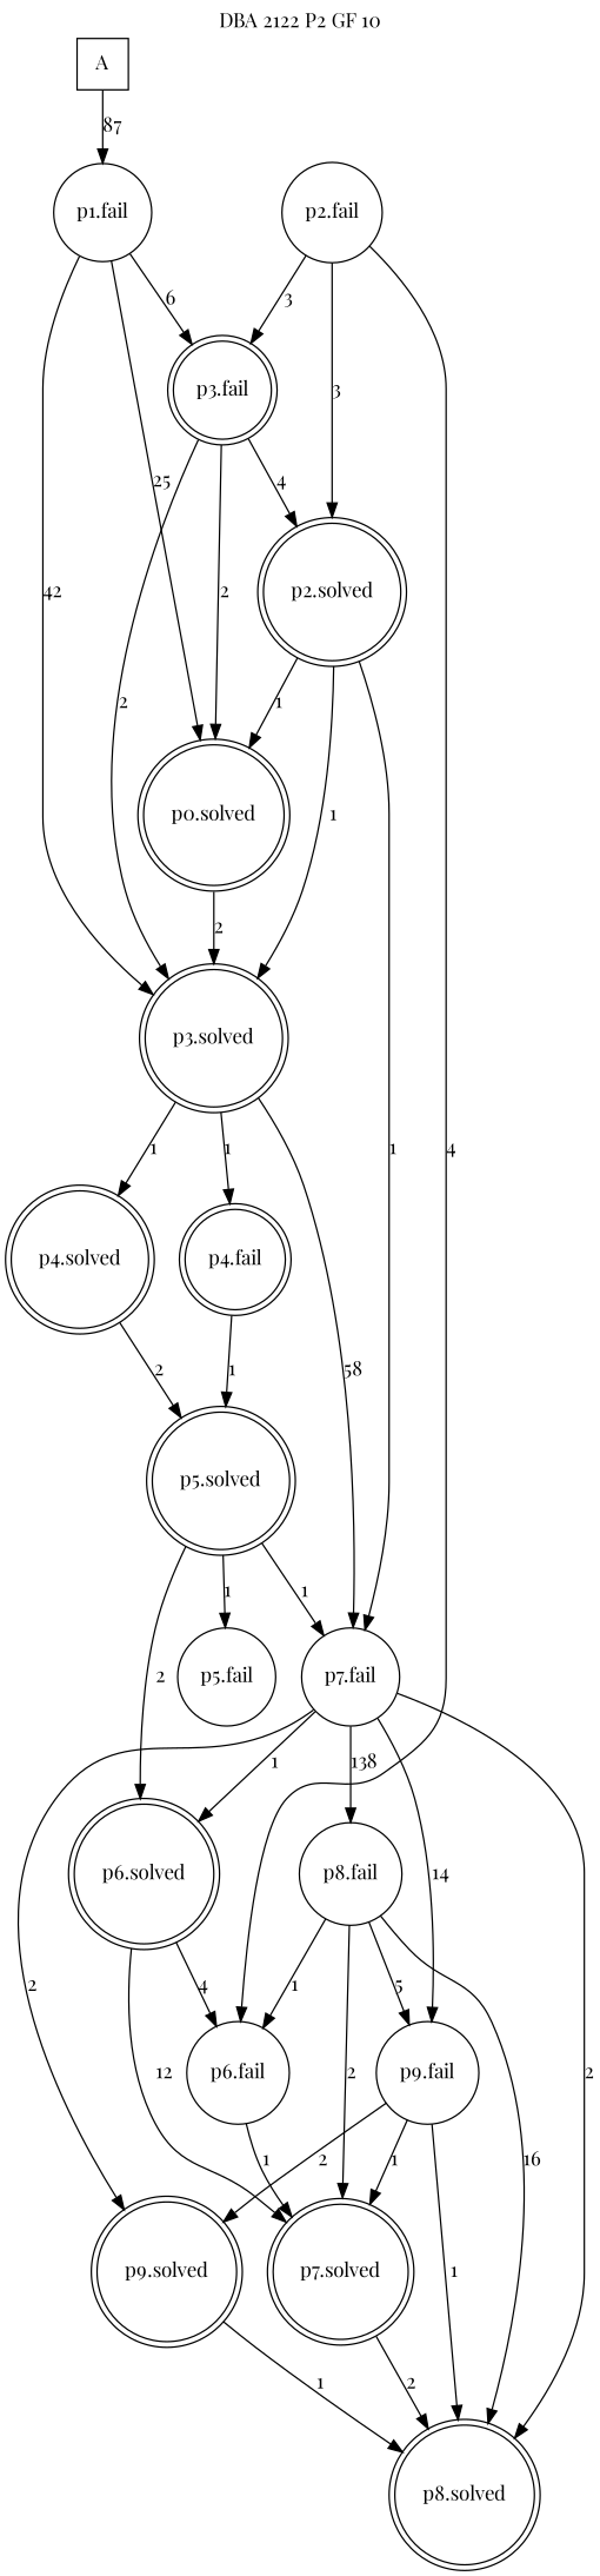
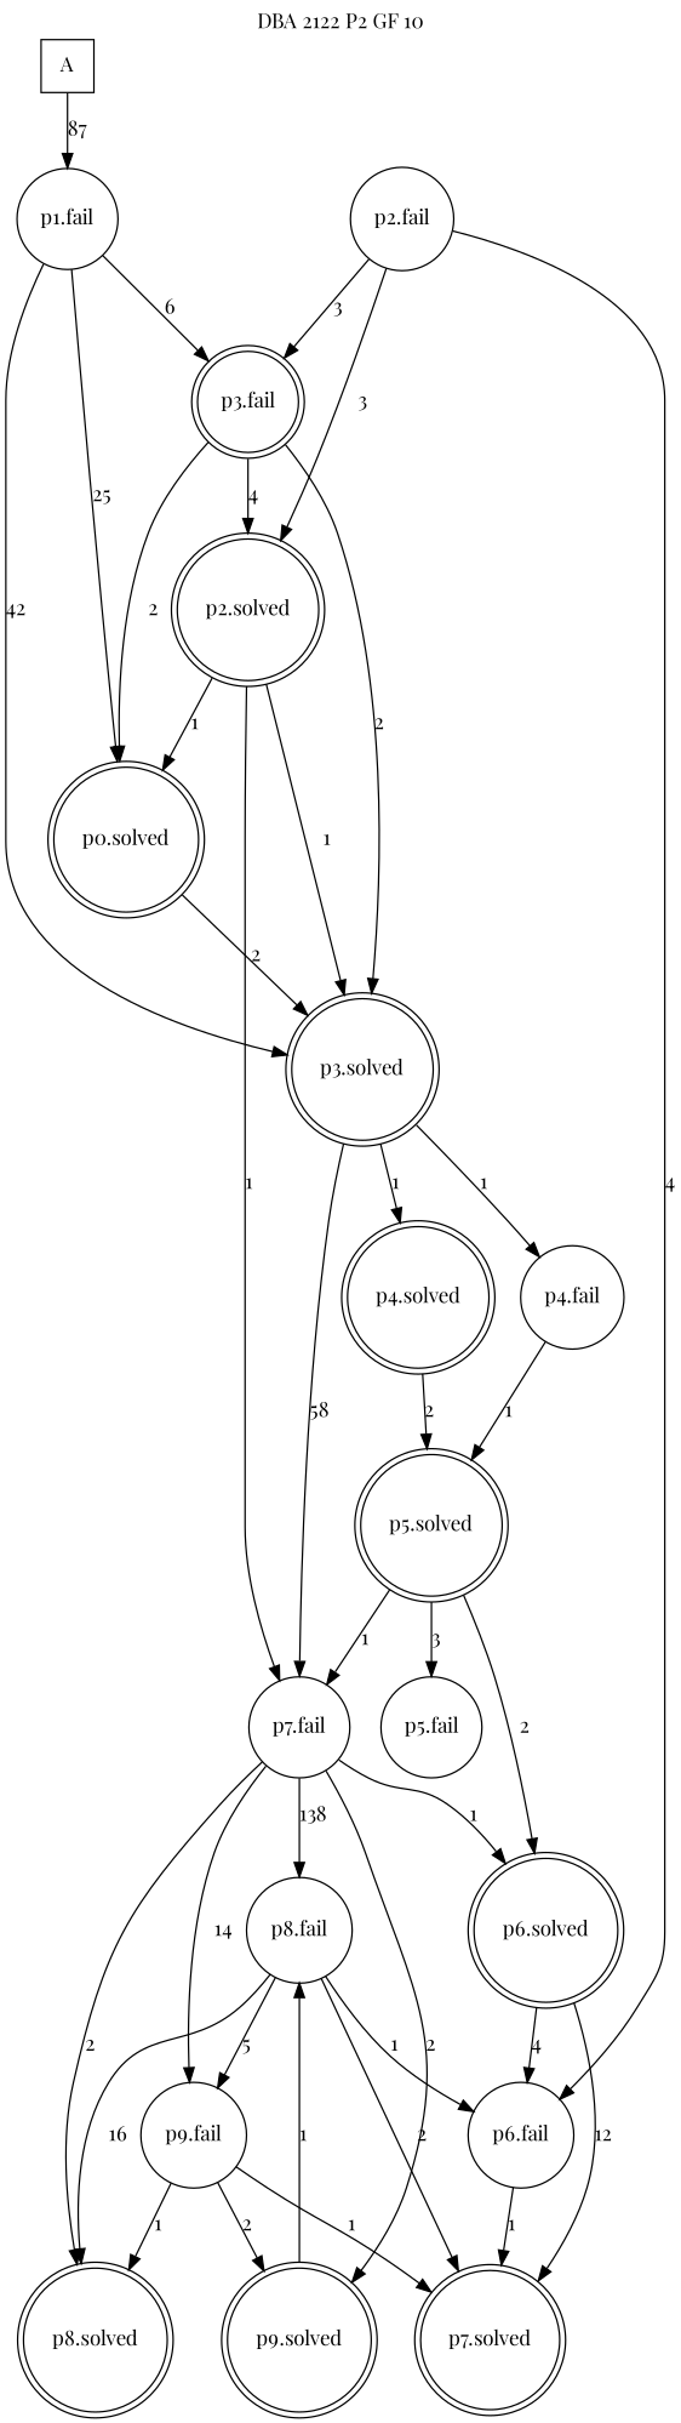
  digraph {
    fontname="Playfair Display"
    label=" DBA 2122 P2 GF 10 "
    labelloc=tl
    rankdir=TB
    node [fontname="Playfair Display" shape=doublecircle]
    edge [fontname="Playfair Display"]
    n1 [label=A shape=square]
    n2 [label="p1.fail" shape=circle]
    n3 [label="p0.solved"]
    n4 [label="p3.fail"]
    n5 [label="p3.solved"]
    n6 [label="p2.fail" shape=circle]
    n7 [label="p2.solved"]
    n8 [label="p6.fail" shape=circle]
    n9 [label="p4.solved"]
    n10 [label="p7.fail" shape=circle]
-   n11 [label="p4.fail"]
+   n11 [label="p4.fail" shape=circle]
    n12 [label="p7.solved"]
    n13 [label="p5.solved"]
    n14 [label="p6.solved"]
    n15 [label="p8.fail" shape=circle]
    n16 [label="p8.solved"]
    n17 [label="p9.fail" shape=circle]
    n18 [label="p9.solved"]
    n19 [label="p5.fail" shape=circle]
    n1 -> n2 [label=87]
    n2 -> n3 [label=25]
    n2 -> n4 [label=6]
    n2 -> n5 [label=42]
    n3 -> n5 [label=2]
    n4 -> n3 [label=2]
    n4 -> n5 [label=2]
    n4 -> n7 [label=4]
    n5 -> n9 [label=1]
    n5 -> n10 [label=58]
    n5 -> n11 [label=1]
    n6 -> n4 [label=3]
    n6 -> n7 [label=3]
    n6 -> n8 [label=4]
    n7 -> n3 [label=1]
    n7 -> n5 [label=1]
    n7 -> n10 [label=1]
    n8 -> n12 [label=1]
    n9 -> n13 [label=2]
    n10 -> n14 [label=1]
    n10 -> n15 [label=138]
    n10 -> n16 [label=2]
    n10 -> n17 [label=14]
    n10 -> n18 [label=2]
    n11 -> n13 [label=1]
-   n12 -> n16 [label=2]
    n13 -> n10 [label=1]
    n13 -> n14 [label=2]
-   n13 -> n19 [label=1]
+   n13 -> n19 [label=3]
    n14 -> n8 [label=4]
    n14 -> n12 [label=12]
    n15 -> n8 [label=1]
    n15 -> n12 [label=2]
    n15 -> n16 [label=16]
    n15 -> n17 [label=5]
    n17 -> n12 [label=1]
    n17 -> n16 [label=1]
    n17 -> n18 [label=2]
-   n18 -> n16 [label=1]
+   n18 -> n15 [label=1]
  }
